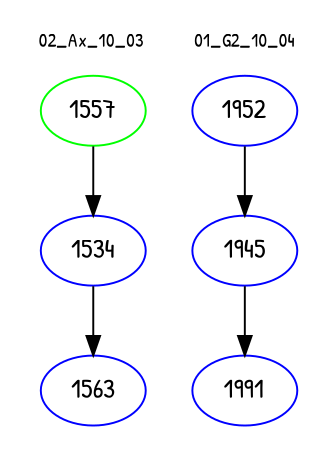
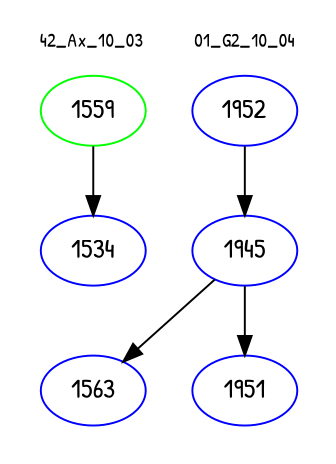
  digraph {
    fontname="Patrick Hand"
    node [color=blue fontname="Patrick Hand"]
    edge [color=black fontname="Patrick Hand"]
-   n1 [color=green label=1557]
+   n1 [color=green label=1559]
    n2 [label=1534]
    n3 [label=1563]
    n4 [label=1952]
    n5 [label=1945]
-   n6 [label=1991]
+   n6 [label=1951]
    subgraph cluster_1 {
      color=white
      fontsize=10
-     label="02_Ax_10_03"
+     label="42_Ax_10_03"
      n1
      n2
      n3
    }
    subgraph cluster_2 {
      color=white
      fontsize=10
      label="01_G2_10_04"
      n4
      n5
      n6
    }
    n1 -> n2
-   n2 -> n3
+   n5 -> n3
    n4 -> n5
    n5 -> n6
  }
